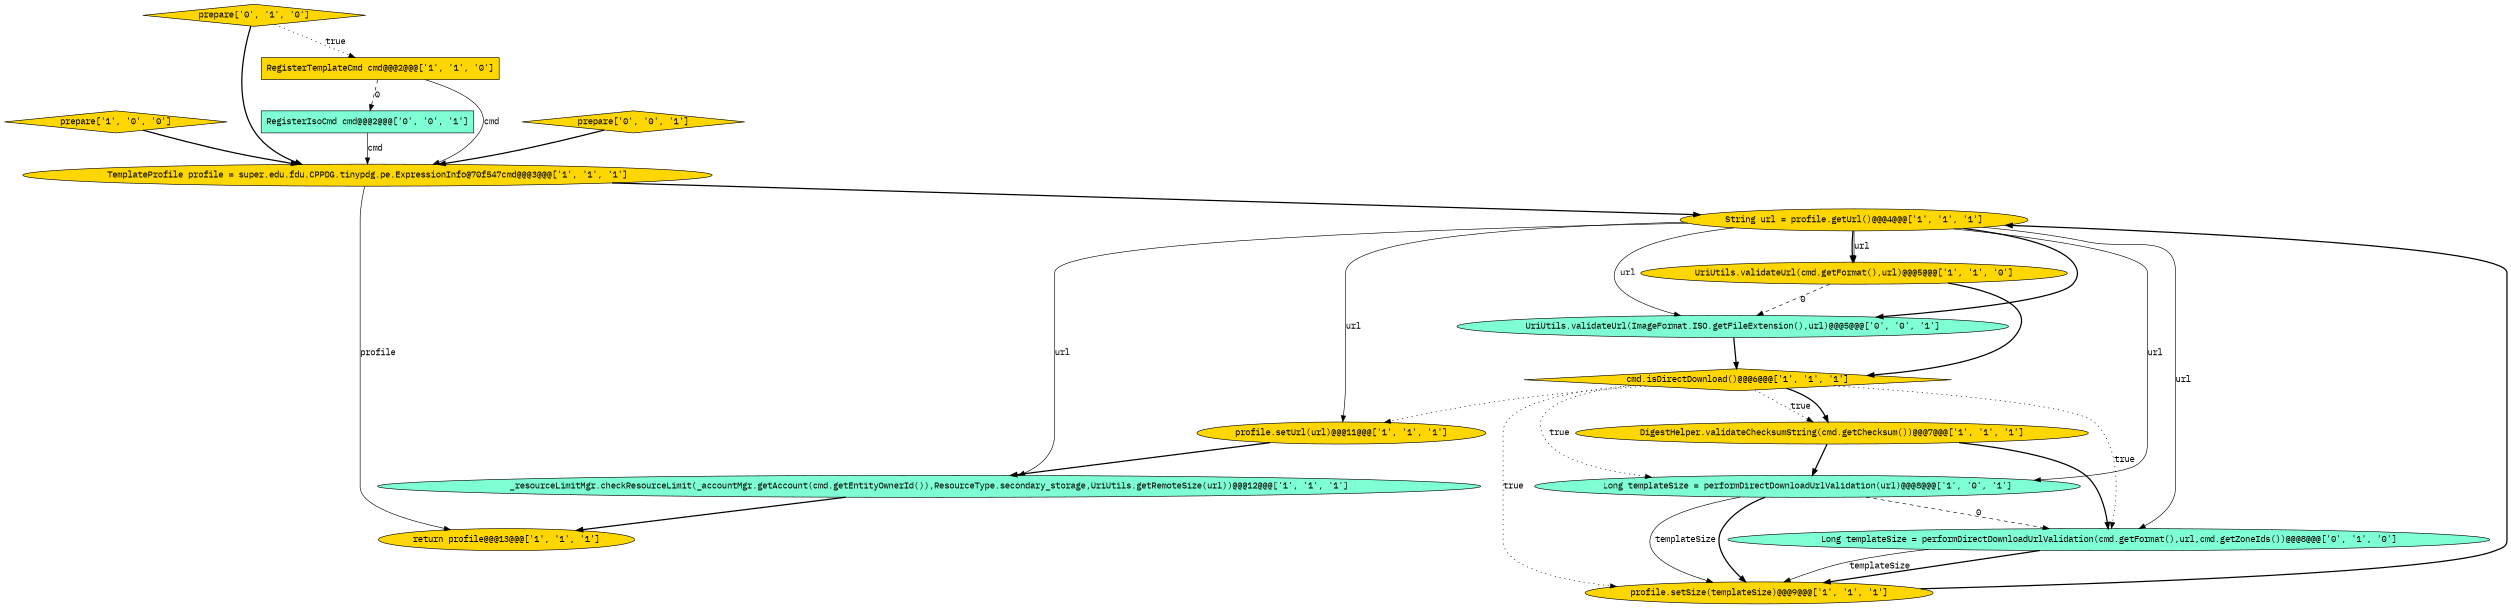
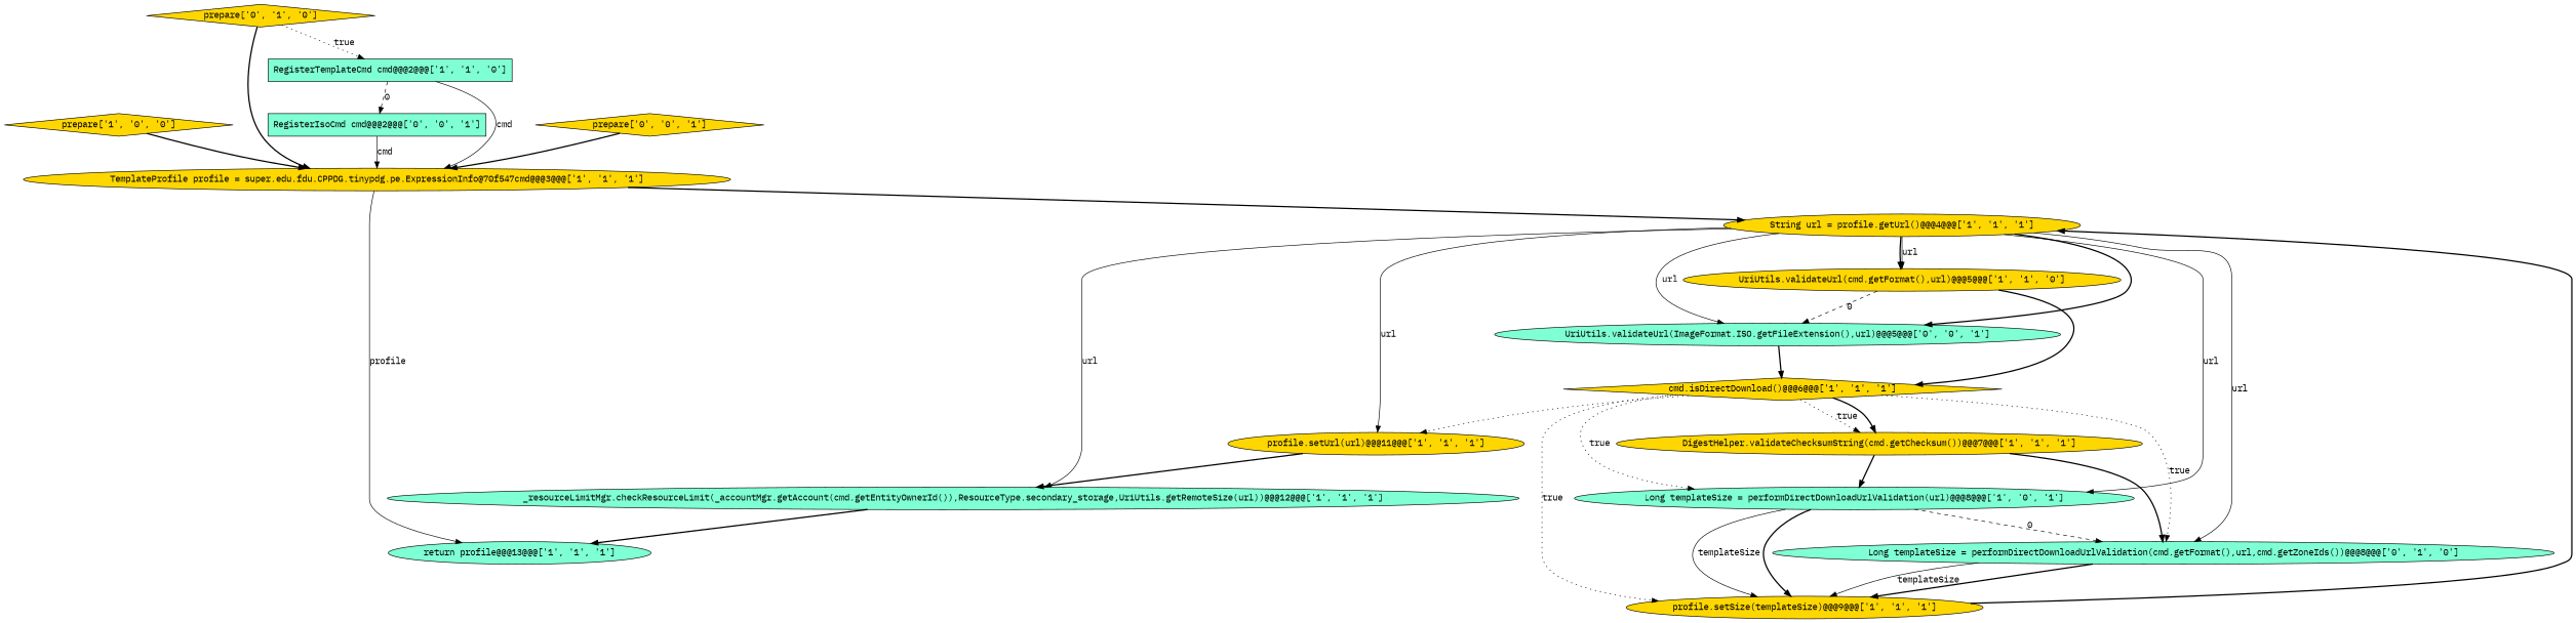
  digraph {
    fontname="IBM Plex Mono"
    node [fillcolor=gold fontname="IBM Plex Mono" shape=ellipse style=filled]
    edge [fontname="IBM Plex Mono" style=bold]
    n1 [label="prepare['1', '0', '0']" shape=diamond]
    n2 [label="TemplateProfile profile = super.edu.fdu.CPPDG.tinypdg.pe.ExpressionInfo@70f547cmd@@@3@@@['1', '1', '1']"]
-   n3 [label="return profile@@@13@@@['1', '1', '1']"]
+   n3 [fillcolor=aquamarine label="return profile@@@13@@@['1', '1', '1']"]
    n4 [label="String url = profile.getUrl()@@@4@@@['1', '1', '1']"]
-   n5 [label="RegisterTemplateCmd cmd@@@2@@@['1', '1', '0']" shape=box]
+   n5 [fillcolor=aquamarine label="RegisterTemplateCmd cmd@@@2@@@['1', '1', '0']" shape=box]
    n6 [fillcolor=aquamarine label="RegisterIsoCmd cmd@@@2@@@['0', '0', '1']" shape=box]
    n7 [label="profile.setSize(templateSize)@@@9@@@['1', '1', '1']"]
    n8 [label="profile.setUrl(url)@@@11@@@['1', '1', '1']"]
    n9 [fillcolor=aquamarine label="_resourceLimitMgr.checkResourceLimit(_accountMgr.getAccount(cmd.getEntityOwnerId()),ResourceType.secondary_storage,UriUtils.getRemoteSize(url))@@@12@@@['1', '1', '1']"]
    n10 [label="UriUtils.validateUrl(cmd.getFormat(),url)@@@5@@@['1', '1', '0']"]
    n11 [fillcolor=aquamarine label="UriUtils.validateUrl(ImageFormat.ISO.getFileExtension(),url)@@@5@@@['0', '0', '1']"]
    n12 [label="cmd.isDirectDownload()@@@6@@@['1', '1', '1']" shape=diamond]
    n13 [label="DigestHelper.validateChecksumString(cmd.getChecksum())@@@7@@@['1', '1', '1']"]
    n14 [fillcolor=aquamarine label="Long templateSize = performDirectDownloadUrlValidation(url)@@@8@@@['1', '0', '1']"]
    n15 [fillcolor=aquamarine label="Long templateSize = performDirectDownloadUrlValidation(cmd.getFormat(),url,cmd.getZoneIds())@@@8@@@['0', '1', '0']"]
    n16 [label="prepare['0', '1', '0']" shape=diamond]
    n17 [label="prepare['0', '0', '1']" shape=diamond]
    n1 -> n2
    n2 -> n3 [label=profile style=solid]
    n2 -> n4
    n4 -> n8 [label=url style=solid]
    n4 -> n9 [label=url style=solid]
    n4 -> n10 [label=url style=solid]
    n4 -> n10
    n4 -> n11 [label=url style=solid]
    n4 -> n11
    n4 -> n14 [label=url style=solid]
    n4 -> n15 [label=url style=solid]
    n5 -> n2 [label=cmd style=solid]
    n5 -> n6 [label=0 style=dashed]
    n6 -> n2 [label=cmd style=solid]
    n7 -> n4
    n8 -> n9
    n9 -> n3
    n10 -> n11 [label=0 style=dashed]
    n10 -> n12
    n11 -> n12
    n12 -> n7 [label=true style=dotted]
    n12 -> n8 [style=dotted]
    n12 -> n13 [label=true style=dotted]
    n12 -> n13
    n12 -> n14 [label=true style=dotted]
    n12 -> n15 [label=true style=dotted]
    n13 -> n14
    n13 -> n15
    n14 -> n7
    n14 -> n7 [label=templateSize style=solid]
    n14 -> n15 [label=0 style=dashed]
    n15 -> n7
    n15 -> n7 [label=templateSize style=solid]
    n16 -> n2
    n16 -> n5 [label=true style=dotted]
    n17 -> n2
  }
